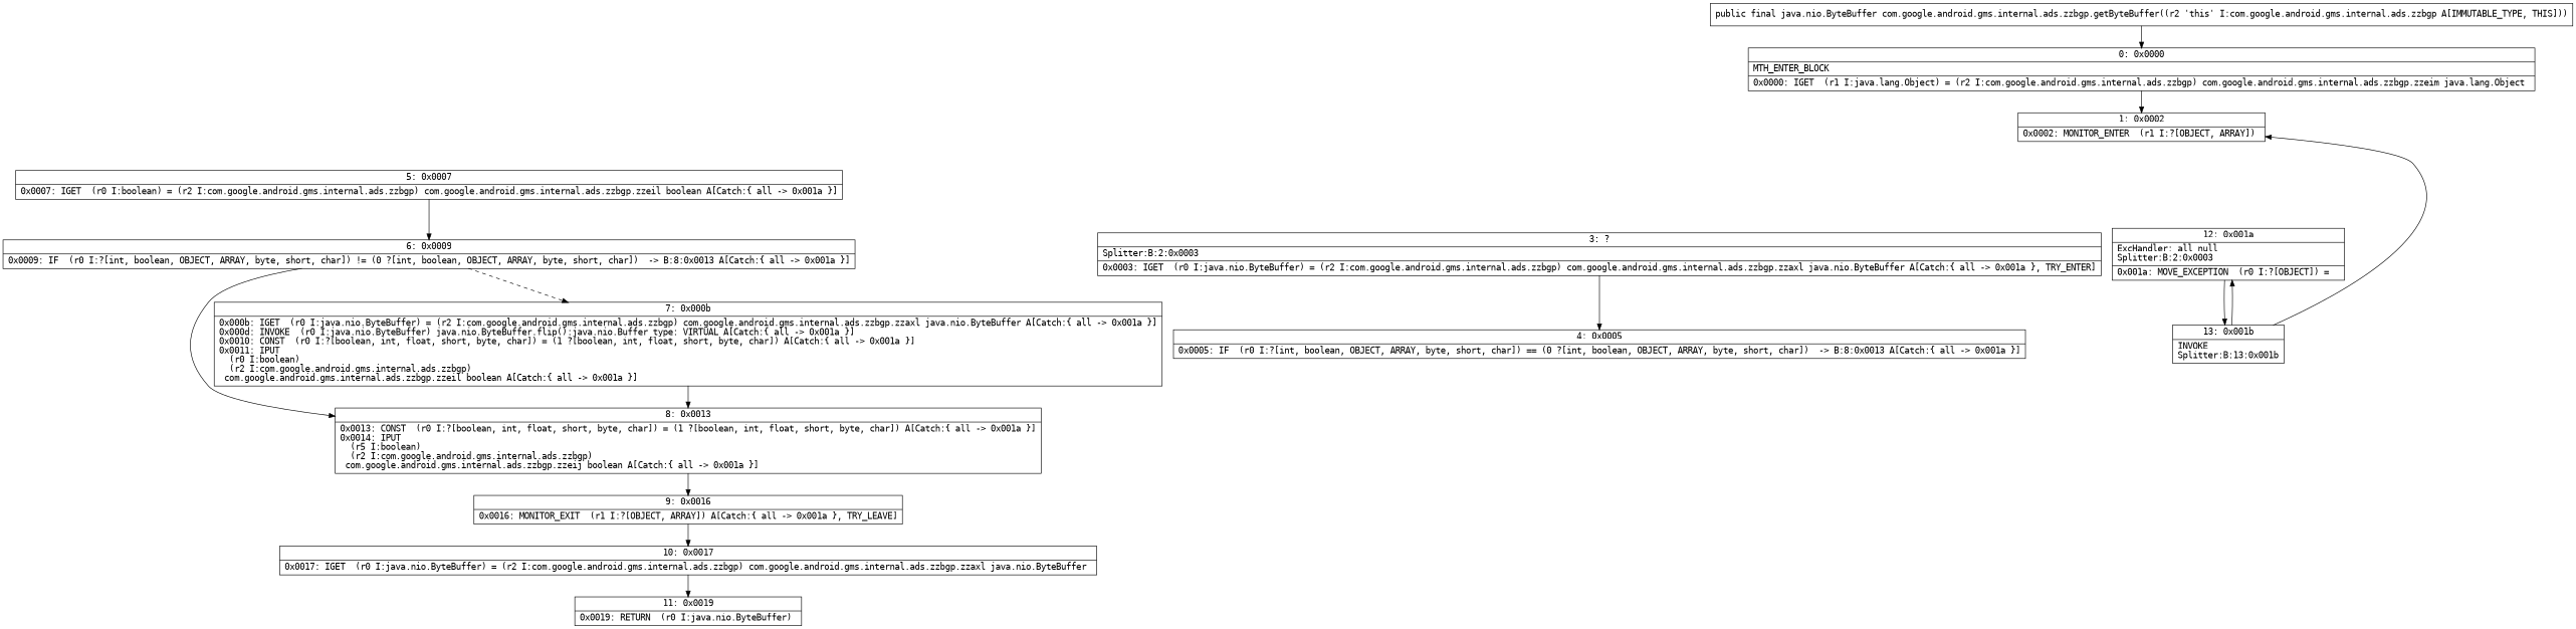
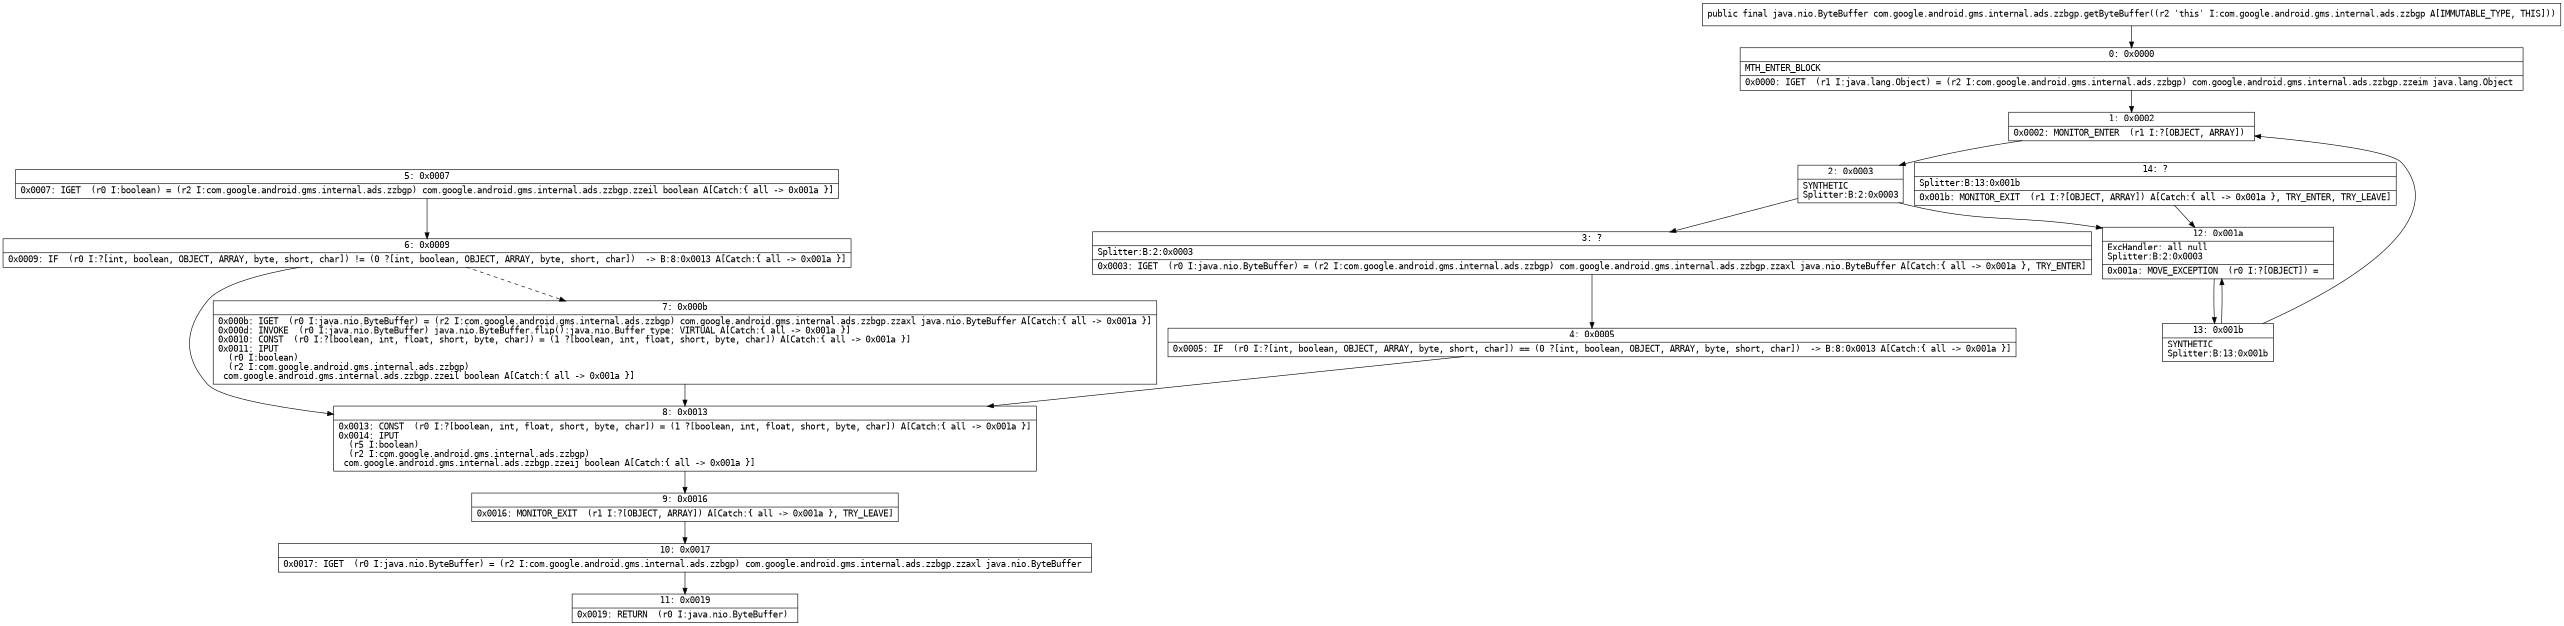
  digraph {
    fontname="DejaVu Sans Mono"
    node [fontname="DejaVu Sans Mono" shape=record]
    edge [fontname="DejaVu Sans Mono"]
    n1 [label="{0\:\ 0x0000|MTH_ENTER_BLOCK\l|0x0000: IGET  (r1 I:java.lang.Object) = (r2 I:com.google.android.gms.internal.ads.zzbgp) com.google.android.gms.internal.ads.zzbgp.zzeim java.lang.Object \l}"]
    n2 [label="{1\:\ 0x0002|0x0002: MONITOR_ENTER  (r1 I:?[OBJECT, ARRAY]) \l}"]
+   n3 [label="{2\:\ 0x0003|SYNTHETIC\lSplitter:B:2:0x0003\l}"]
    n4 [label="{3\:\ ?|Splitter:B:2:0x0003\l|0x0003: IGET  (r0 I:java.nio.ByteBuffer) = (r2 I:com.google.android.gms.internal.ads.zzbgp) com.google.android.gms.internal.ads.zzbgp.zzaxl java.nio.ByteBuffer A[Catch:\{ all \-\> 0x001a \}, TRY_ENTER]\l}"]
    n5 [label="{12\:\ 0x001a|ExcHandler: all null\lSplitter:B:2:0x0003\l|0x001a: MOVE_EXCEPTION  (r0 I:?[OBJECT]) =  \l}"]
    n6 [label="{4\:\ 0x0005|0x0005: IF  (r0 I:?[int, boolean, OBJECT, ARRAY, byte, short, char]) == (0 ?[int, boolean, OBJECT, ARRAY, byte, short, char])  \-\> B:8:0x0013 A[Catch:\{ all \-\> 0x001a \}]\l}"]
-   n7 [label="{13\:\ 0x001b|INVOKE\lSplitter:B:13:0x001b\l}"]
+   n7 [label="{13\:\ 0x001b|SYNTHETIC\lSplitter:B:13:0x001b\l}"]
    n8 [label="{8\:\ 0x0013|0x0013: CONST  (r0 I:?[boolean, int, float, short, byte, char]) = (1 ?[boolean, int, float, short, byte, char]) A[Catch:\{ all \-\> 0x001a \}]\l0x0014: IPUT  \l  (r5 I:boolean)\l  (r2 I:com.google.android.gms.internal.ads.zzbgp)\l com.google.android.gms.internal.ads.zzbgp.zzeij boolean A[Catch:\{ all \-\> 0x001a \}]\l}"]
    n9 [label="{5\:\ 0x0007|0x0007: IGET  (r0 I:boolean) = (r2 I:com.google.android.gms.internal.ads.zzbgp) com.google.android.gms.internal.ads.zzbgp.zzeil boolean A[Catch:\{ all \-\> 0x001a \}]\l}"]
    n10 [label="{6\:\ 0x0009|0x0009: IF  (r0 I:?[int, boolean, OBJECT, ARRAY, byte, short, char]) != (0 ?[int, boolean, OBJECT, ARRAY, byte, short, char])  \-\> B:8:0x0013 A[Catch:\{ all \-\> 0x001a \}]\l}"]
    n11 [label="{9\:\ 0x0016|0x0016: MONITOR_EXIT  (r1 I:?[OBJECT, ARRAY]) A[Catch:\{ all \-\> 0x001a \}, TRY_LEAVE]\l}"]
    n12 [label="{7\:\ 0x000b|0x000b: IGET  (r0 I:java.nio.ByteBuffer) = (r2 I:com.google.android.gms.internal.ads.zzbgp) com.google.android.gms.internal.ads.zzbgp.zzaxl java.nio.ByteBuffer A[Catch:\{ all \-\> 0x001a \}]\l0x000d: INVOKE  (r0 I:java.nio.ByteBuffer) java.nio.ByteBuffer.flip():java.nio.Buffer type: VIRTUAL A[Catch:\{ all \-\> 0x001a \}]\l0x0010: CONST  (r0 I:?[boolean, int, float, short, byte, char]) = (1 ?[boolean, int, float, short, byte, char]) A[Catch:\{ all \-\> 0x001a \}]\l0x0011: IPUT  \l  (r0 I:boolean)\l  (r2 I:com.google.android.gms.internal.ads.zzbgp)\l com.google.android.gms.internal.ads.zzbgp.zzeil boolean A[Catch:\{ all \-\> 0x001a \}]\l}"]
    n13 [label="{10\:\ 0x0017|0x0017: IGET  (r0 I:java.nio.ByteBuffer) = (r2 I:com.google.android.gms.internal.ads.zzbgp) com.google.android.gms.internal.ads.zzbgp.zzaxl java.nio.ByteBuffer \l}"]
    n14 [label="{11\:\ 0x0019|0x0019: RETURN  (r0 I:java.nio.ByteBuffer) \l}"]
+   n15 [label="{14\:\ ?|Splitter:B:13:0x001b\l|0x001b: MONITOR_EXIT  (r1 I:?[OBJECT, ARRAY]) A[Catch:\{ all \-\> 0x001a \}, TRY_ENTER, TRY_LEAVE]\l}"]
    n16 [label="{public final java.nio.ByteBuffer com.google.android.gms.internal.ads.zzbgp.getByteBuffer((r2 'this' I:com.google.android.gms.internal.ads.zzbgp A[IMMUTABLE_TYPE, THIS])) }"]
    n1 -> n2
+   n2 -> n3
+   n3 -> n4
+   n3 -> n5
    n4 -> n6
    n5 -> n7
+   n6 -> n8
    n7 -> n2
    n7 -> n5
    n8 -> n11
    n9 -> n10
    n10 -> n8
    n10 -> n12 [style=dashed]
    n11 -> n13
    n12 -> n8
    n13 -> n14
+   n15 -> n5
    n16 -> n1
  }
